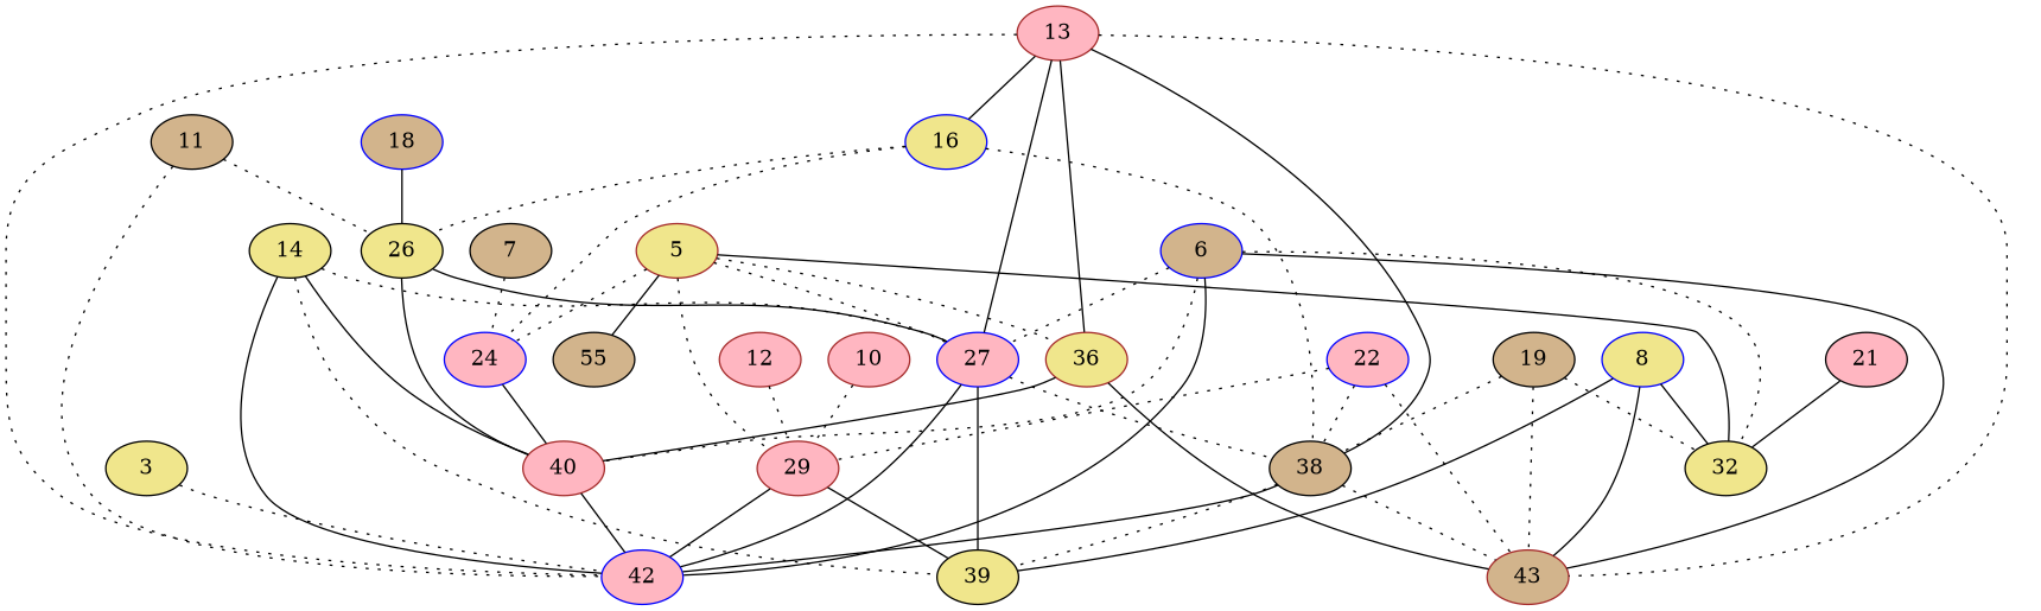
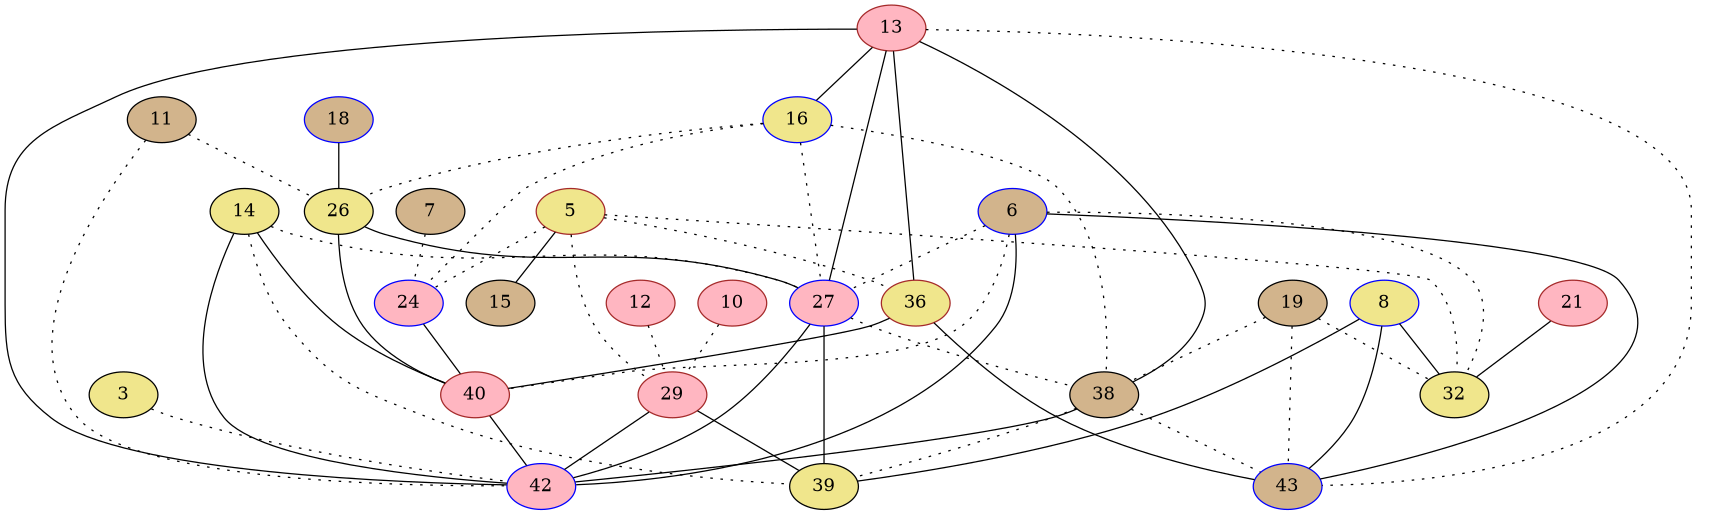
  graph {
    node [color=black fillcolor=lightpink style=filled]
    edge [style=dotted weight=1.0]
    40 [color=brown]
    42 [color=blue]
    3 [fillcolor=khaki]
    29 [color=brown]
    39 [fillcolor=khaki]
-   43 [color=brown fillcolor=tan]
+   43 [color=blue fillcolor=tan]
    5 [color=brown fillcolor=khaki]
-   15 [fillcolor=tan label=55]
+   15 [fillcolor=tan]
    24 [color=blue]
    32 [fillcolor=khaki]
    36 [color=brown fillcolor=khaki]
    6 [color=blue fillcolor=tan]
    27 [color=blue]
    38 [fillcolor=tan]
    7 [fillcolor=tan]
    8 [color=blue fillcolor=khaki]
    10 [color=brown]
    11 [fillcolor=tan]
    26 [fillcolor=khaki]
    12 [color=brown]
    13 [color=brown]
    16 [color=blue fillcolor=khaki]
    14 [fillcolor=khaki]
    18 [color=blue fillcolor=tan]
    19 [fillcolor=tan]
-   21
-   22 [color=blue]
+   21 [color=brown]
    40 -- 42 [style=solid]
    3 -- 42
    29 -- 42 [style=solid]
    29 -- 39 [style=solid]
    5 -- 29
    5 -- 15 [style=solid]
    5 -- 24 [weight=2.0]
-   5 -- 32 [style=solid]
+   5 -- 32
    5 -- 36
    24 -- 40 [style=solid]
    36 -- 40 [style=solid]
    36 -- 43 [style=solid weight=2.0]
    6 -- 40
    6 -- 42 [style=solid]
    6 -- 43 [style=solid]
    6 -- 32
    6 -- 27
    27 -- 42 [style=solid]
    27 -- 39 [style=solid]
    27 -- 38
    38 -- 42 [style=solid weight=2.0]
    38 -- 39
    38 -- 43
    7 -- 24
    8 -- 39 [style=solid]
    8 -- 43 [style=solid]
    8 -- 32 [style=solid]
    10 -- 29
    11 -- 42
    11 -- 26
    26 -- 40 [style=solid]
    26 -- 27 [style=solid]
    12 -- 29
-   13 -- 42
+   13 -- 42 [style=solid]
    13 -- 43
    13 -- 36 [style=solid]
    13 -- 27 [style=solid]
    13 -- 38 [style=solid]
    13 -- 16 [style=solid]
    16 -- 24
-   5 -- 27
+   16 -- 27
    16 -- 38
    16 -- 26
    14 -- 40 [style=solid]
    14 -- 42 [style=solid]
    14 -- 39
    14 -- 27
    18 -- 26 [style=solid]
    19 -- 43 [weight=2.0]
    19 -- 32
    19 -- 38
    21 -- 32 [style=solid]
-   22 -- 29
-   22 -- 43
-   22 -- 38
  }
